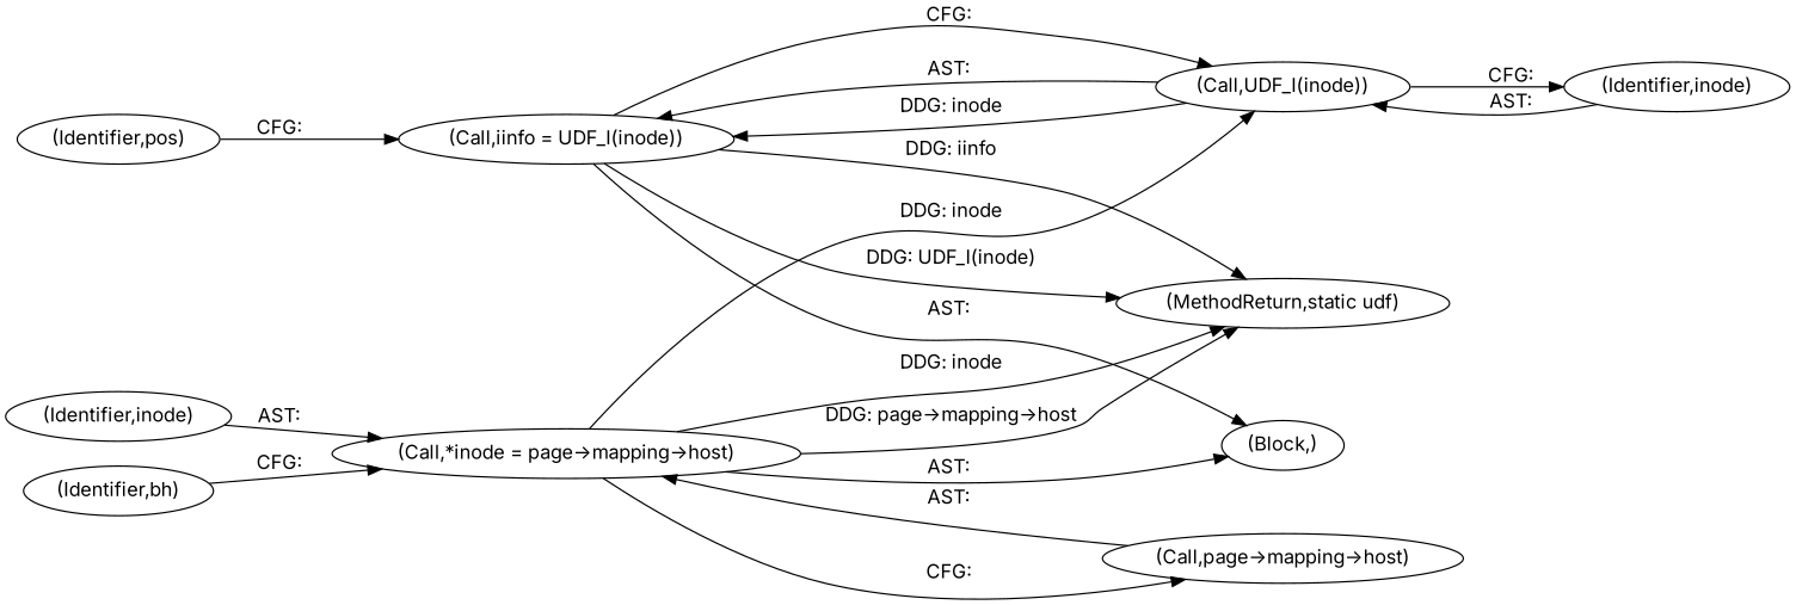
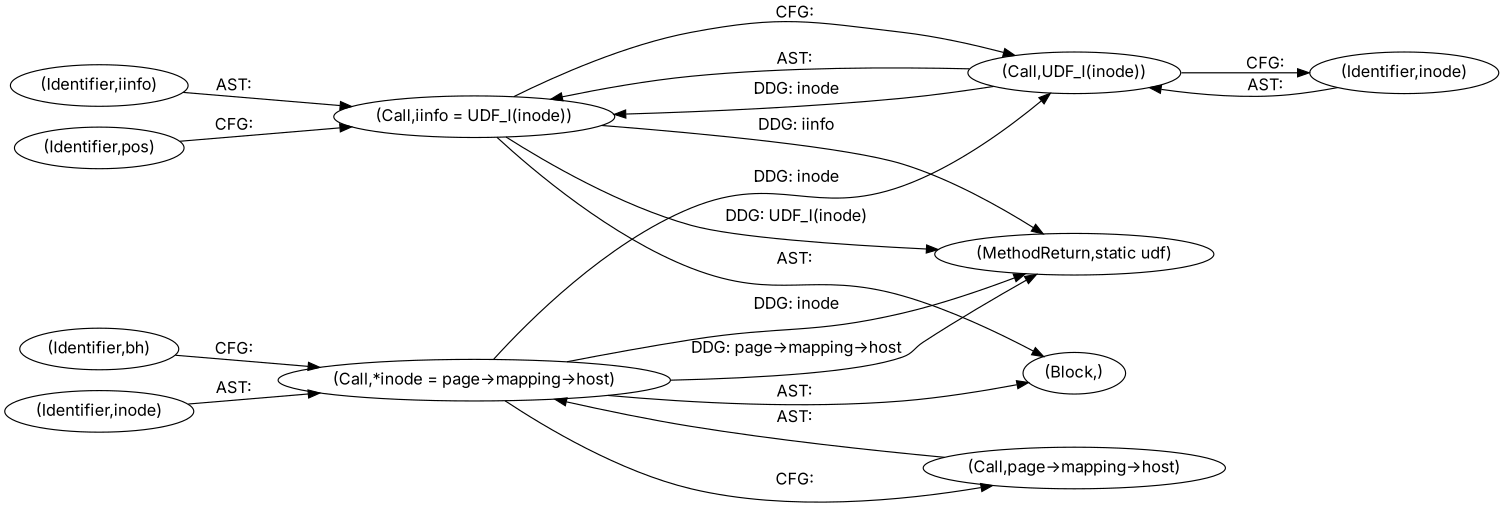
  digraph {
    fontname=Inter
    rankdir=LR
    node [fontname=Inter]
    edge [fontname=Inter]
    n1 [label="(Call,iinfo = UDF_I(inode))"]
    n2 [label="(Call,UDF_I(inode))"]
    n3 [label="(MethodReturn,static udf)"]
    n4 [label="(Block,)"]
    n5 [label="(Identifier,inode)"]
    n6 [label="(Call,*inode = page->mapping->host)"]
    n7 [label="(Call,page->mapping->host)"]
    n8 [label="(Identifier,bh)"]
+   n9 [label="(Identifier,iinfo)"]
    n10 [label="(Identifier,pos)"]
    n11 [label="(Identifier,inode)"]
    n1 -> n2 [label="CFG: "]
    n1 -> n3 [label="DDG: UDF_I(inode)"]
    n1 -> n3 [label="DDG: iinfo"]
    n1 -> n4 [label="AST: "]
    n2 -> n1 [label="AST: "]
    n2 -> n1 [label="DDG: inode"]
    n2 -> n5 [label="CFG: "]
    n5 -> n2 [label="AST: "]
    n6 -> n2 [label="DDG: inode"]
    n6 -> n3 [label="DDG: page->mapping->host"]
    n6 -> n3 [label="DDG: inode"]
    n6 -> n4 [label="AST: "]
    n6 -> n7 [label="CFG: "]
    n7 -> n6 [label="AST: "]
    n8 -> n6 [label="CFG: "]
+   n9 -> n1 [label="AST: "]
    n10 -> n1 [label="CFG: "]
    n11 -> n6 [label="AST: "]
  }
